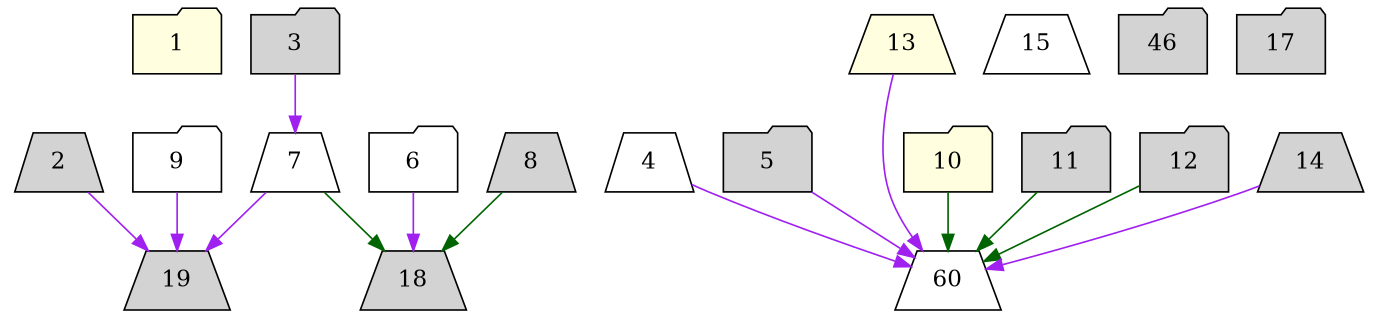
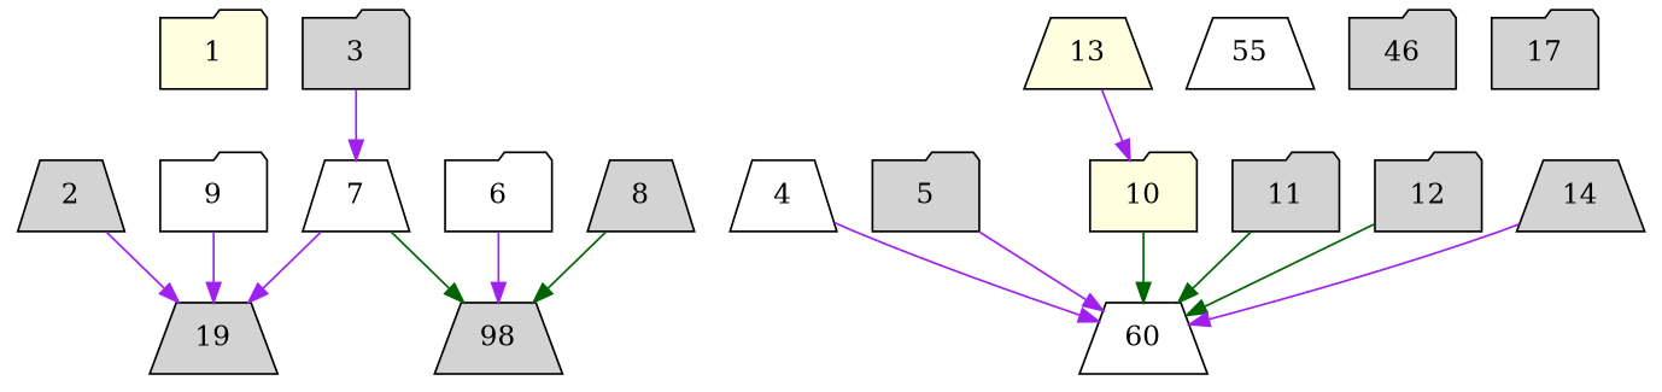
  digraph {
    node [alpha=0.14 fillcolor=lightgrey shape=folder style=filled]
    edge [color=purple]
    1 [alpha=0.18 expect_size=51913728 fillcolor=lightyellow]
    2 [alpha=0.04 expect_size=35348480 shape=trapezium]
    19 [alpha=0.09 expect_size=38593536 shape=trapezium]
    3 [alpha=0.13 expect_size=34329600]
    7 [alpha=0.04 expect_size=15955968 fillcolor=white shape=trapezium]
    4 [expect_size=46790656 fillcolor=white shape=trapezium]
    n7 [expect_size=15581184 fillcolor=white label=60 shape=trapezium]
    5 [alpha=0.19 expect_size=40671232]
    6 [alpha=0.18 expect_size=27398144 fillcolor=white]
-   18 [expect_size=51994624 shape=trapezium]
+   18 [expect_size=51994624 shape=trapezium label=98]
    8 [expect_size=11700224 shape=trapezium]
    9 [alpha=0.10 expect_size=26964992 fillcolor=white]
    10 [alpha=0.08 expect_size=39130112 fillcolor=lightyellow]
    11 [alpha=0.20 expect_size=25126912]
    12 [alpha=0.16 expect_size=19538944]
    13 [alpha=0.18 expect_size=30054400 fillcolor=lightyellow shape=trapezium]
    14 [alpha=0.01 expect_size=13989888 shape=trapezium]
-   15 [alpha=0.00 expect_size=48193536 fillcolor=white shape=trapezium]
+   15 [alpha=0.00 expect_size=48193536 fillcolor=white shape=trapezium label=55]
    n19 [alpha=0.10 expect_size=46223360 label=46]
    17 [alpha=0.12 expect_size=41889792]
    2 -> 19
    3 -> 7
    7 -> 19
    7 -> 18 [color=darkgreen]
    4 -> n7
    5 -> n7
    6 -> 18
    8 -> 18 [color=darkgreen]
    9 -> 19
    10 -> n7 [color=darkgreen]
    11 -> n7 [color=darkgreen]
    12 -> n7 [color=darkgreen]
-   13 -> n7
+   13 -> 10
    14 -> n7
  }
